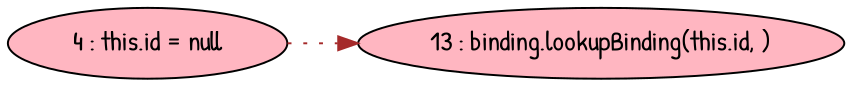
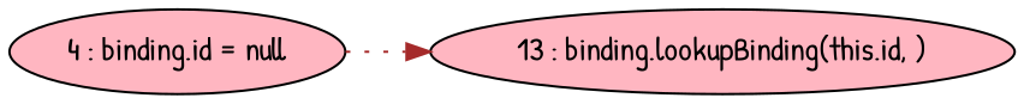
  digraph {
    rankdir=LR
    fontname="Patrick Hand"
    node [style=filled fillcolor=lightpink fontname="Patrick Hand"]
-   "4 : this.id = null"
+   "4 : this.id = null" [label="4 : binding.id = null"]
    "13 : binding.lookupBinding(this.id, )"
    "4 : this.id = null" -> "13 : binding.lookupBinding(this.id, )" [color=brown style=dotted fontname="Patrick Hand"]
  }
